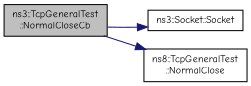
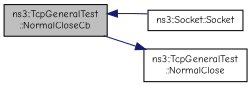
  digraph {
    fontname="Comic Neue"
    rankdir=LR
    node [color=black fillcolor=white fontname="Comic Neue" fontsize=10 shape=record style=filled]
    edge [color=midnightblue fontname="Comic Neue" fontsize=10 labelfontname=Helvetica labelfontsize=10 style=solid]
    n1 [fillcolor=grey75 fontcolor=black height=0.2 label="ns3::TcpGeneralTest\l::NormalCloseCb" width=0.4]
    n2 [height=0.2 label="ns3::Socket::Socket" width=0.4]
-   n3 [height=0.2 label="ns8::TcpGeneralTest\l::NormalClose" width=0.4]
-   n1 -> n2
+   n3 [height=0.2 label="ns3::TcpGeneralTest\l::NormalClose" width=0.4]
+   n2 -> n1
    n1 -> n3
  }
